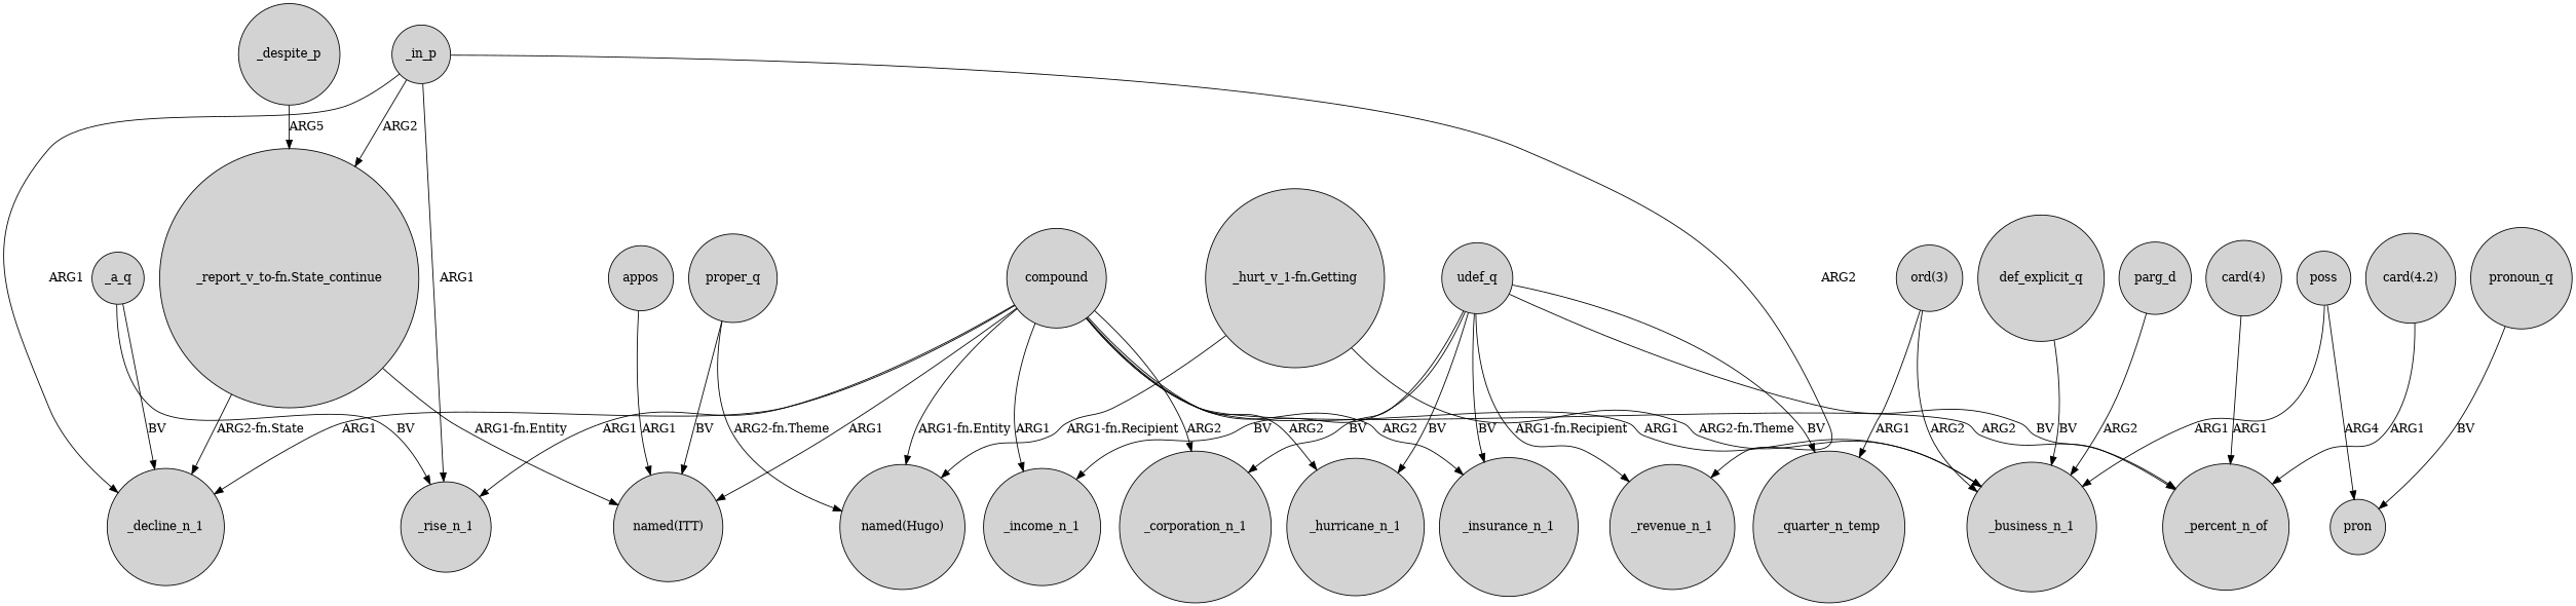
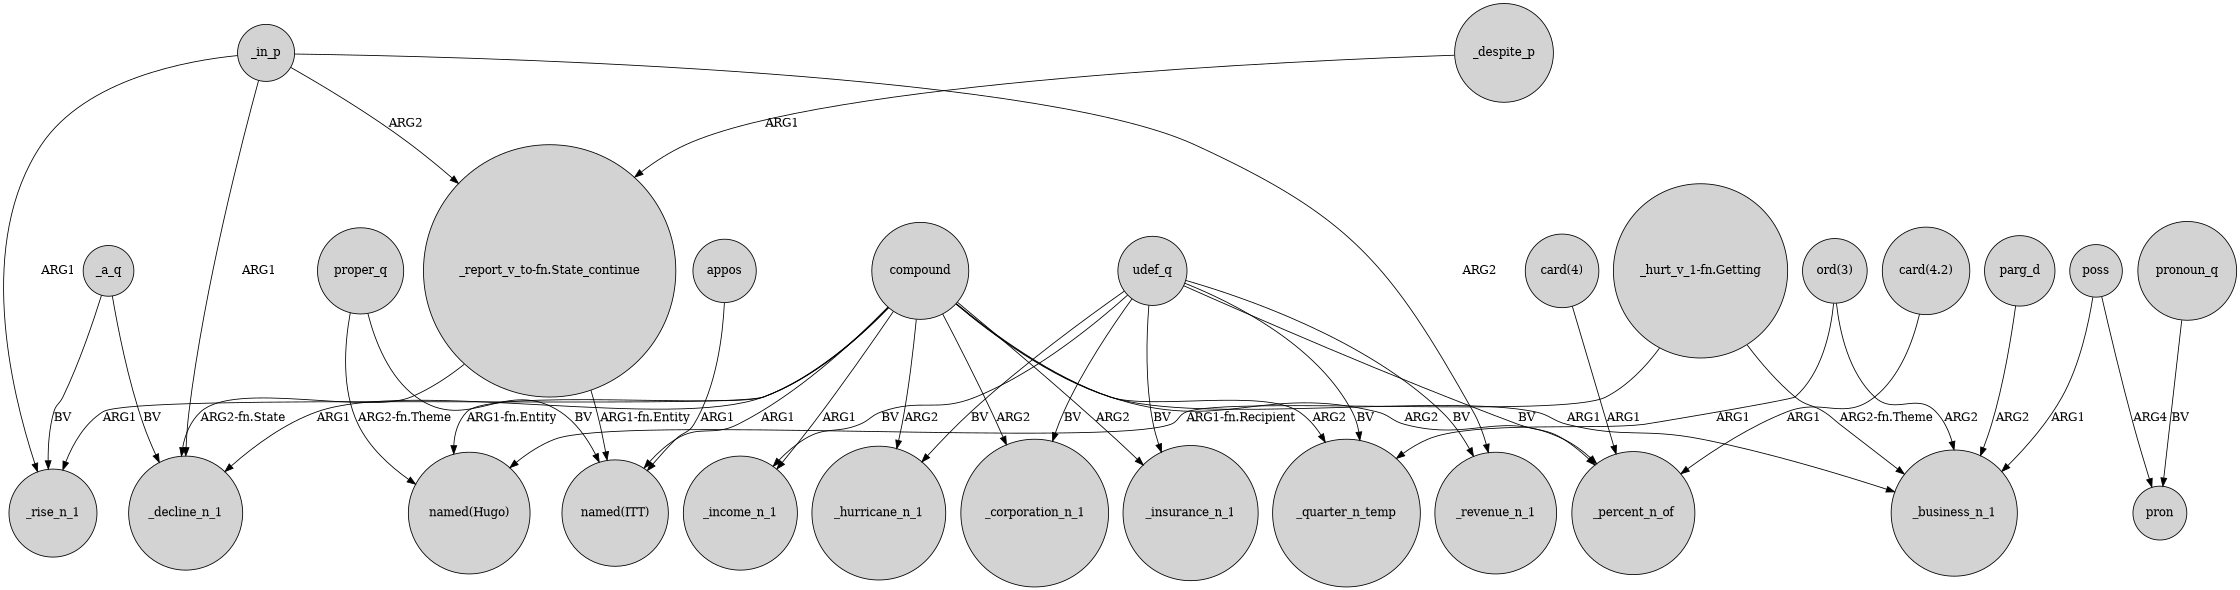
  digraph {
    node [shape=circle style=filled]
-   def_explicit_q
    _business_n_1
    "_hurt_v_1-fn.Getting"
    "named(Hugo)"
    _a_q
    _rise_n_1
    _decline_n_1
    udef_q
    _insurance_n_1
    _percent_n_of
    _quarter_n_temp
    _income_n_1
    _hurricane_n_1
    _revenue_n_1
    _corporation_n_1
    "card(4)"
    compound
    "named(ITT)"
    poss
    pron
    "ord(3)"
    "_report_v_to-fn.State_continue"
    _in_p
    proper_q
    parg_d
    "card(4.2)"
    pronoun_q
    appos
    _despite_p
-   def_explicit_q -> _business_n_1 [label=BV]
    "_hurt_v_1-fn.Getting" -> _business_n_1 [label="ARG2-fn.Theme"]
    "_hurt_v_1-fn.Getting" -> "named(Hugo)" [label="ARG1-fn.Recipient"]
    _a_q -> _rise_n_1 [label=BV]
    _a_q -> _decline_n_1 [label=BV]
    udef_q -> _insurance_n_1 [label=BV]
    udef_q -> _percent_n_of [label=BV]
    udef_q -> _quarter_n_temp [label=BV]
    udef_q -> _income_n_1 [label=BV]
    udef_q -> _hurricane_n_1 [label=BV]
-   udef_q -> _revenue_n_1 [label="ARG1-fn.Recipient"]
+   udef_q -> _revenue_n_1 [label=BV]
    udef_q -> _corporation_n_1 [label=BV]
    "card(4)" -> _percent_n_of [label=ARG1]
    compound -> _business_n_1 [label=ARG1]
    compound -> "named(Hugo)" [label="ARG1-fn.Entity"]
    compound -> _rise_n_1 [label=ARG1]
    compound -> _decline_n_1 [label=ARG1]
    compound -> _insurance_n_1 [label=ARG2]
    compound -> _percent_n_of [label=ARG2]
+   compound -> _quarter_n_temp [label=ARG2]
    compound -> _income_n_1 [label=ARG1]
    compound -> _hurricane_n_1 [label=ARG2]
    compound -> _corporation_n_1 [label=ARG2]
    compound -> "named(ITT)" [label=ARG1]
    poss -> _business_n_1 [label=ARG1]
    poss -> pron [label=ARG4]
    "ord(3)" -> _business_n_1 [label=ARG2]
    "ord(3)" -> _quarter_n_temp [label=ARG1]
    "_report_v_to-fn.State_continue" -> _decline_n_1 [label="ARG2-fn.State"]
    "_report_v_to-fn.State_continue" -> "named(ITT)" [label="ARG1-fn.Entity"]
    _in_p -> _rise_n_1 [label=ARG1]
    _in_p -> _decline_n_1 [label=ARG1]
    _in_p -> _revenue_n_1 [label=ARG2]
    _in_p -> "_report_v_to-fn.State_continue" [label=ARG2]
    proper_q -> "named(Hugo)" [label="ARG2-fn.Theme"]
    proper_q -> "named(ITT)" [label=BV]
    parg_d -> _business_n_1 [label=ARG2]
    "card(4.2)" -> _percent_n_of [label=ARG1]
    pronoun_q -> pron [label=BV]
    appos -> "named(ITT)" [label=ARG1]
-   _despite_p -> "_report_v_to-fn.State_continue" [label=ARG5]
+   _despite_p -> "_report_v_to-fn.State_continue" [label=ARG1]
  }
